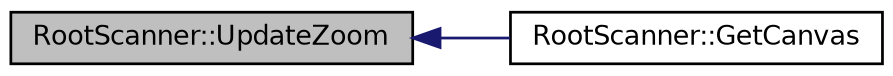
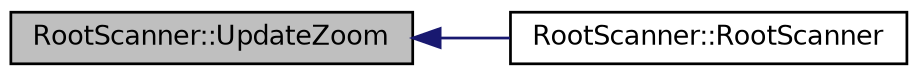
  digraph {
    rankdir=LR
    node [color=black fontname=Helvetica fontsize=10 shape=record style=filled]
    n1 [fillcolor=grey75 fontcolor=black height=0.2 label="RootScanner::UpdateZoom" width=0.4]
-   n2 [fillcolor=white height=0.2 label="RootScanner::GetCanvas" width=0.4]
+   n2 [fillcolor=white height=0.2 label="RootScanner::RootScanner" width=0.4]
    n1 -> n2 [color=midnightblue dir=back fontname=Helvetica fontsize=10 labelfontname=Helvetica labelfontsize=10 style=solid]
  }
